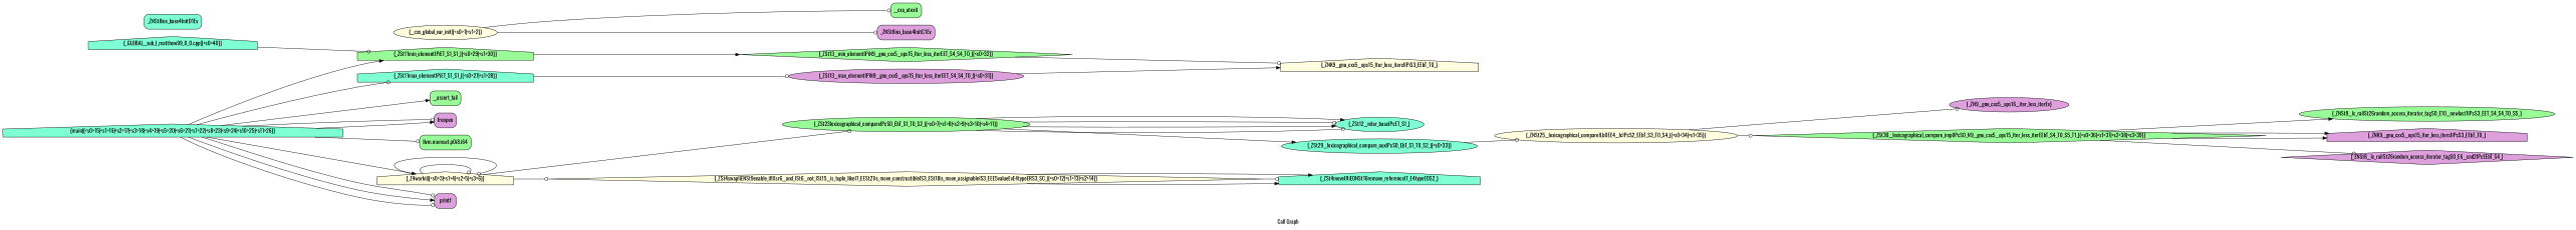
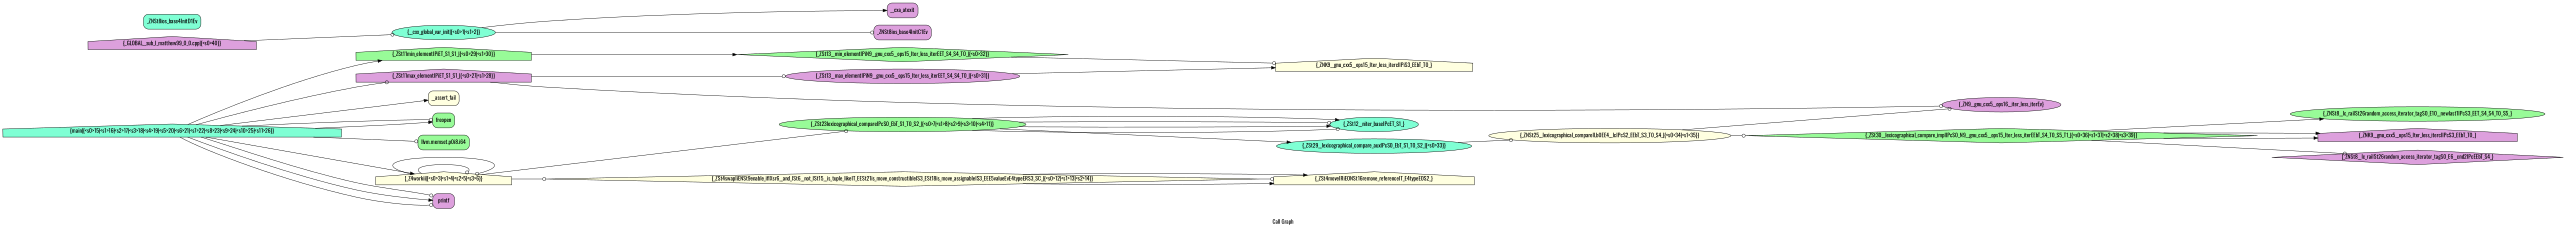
  digraph {
    fontname=Oswald
    label="Call Graph"
    rankdir=LR
    node [fillcolor=palegreen fontname=Oswald shape=ellipse style=filled]
    edge [arrowhead=odot color=black fontname=Oswald tailport=s0]
-   n1 [fillcolor=lightyellow label="{__cxx_global_var_init|{<s0>1|<s1>2}}"]
+   n1 [fillcolor=aquamarine label="{__cxx_global_var_init|{<s0>1|<s1>2}}"]
    n2 [fillcolor=plum label="{_ZNSt8ios_base4InitC1Ev}" shape=Mrecord]
-   n3 [label="{__cxa_atexit}" shape=Mrecord]
-   n4 [fillcolor=aquamarine label="{_ZSt4moveIRiEONSt16remove_referenceIT_E4typeEOS2_}" shape=house]
+   n3 [fillcolor=plum label="{__cxa_atexit}" shape=Mrecord]
+   n4 [fillcolor=lightyellow label="{_ZSt4moveIRiEONSt16remove_referenceIT_E4typeEOS2_}" shape=house]
    n5 [fillcolor=aquamarine label="{main|{<s0>15|<s1>16|<s2>17|<s3>18|<s4>19|<s5>20|<s6>21|<s7>22|<s8>23|<s9>24|<s10>25|<s11>26}}" shape=house]
-   n6 [fillcolor=plum label="{freopen}" shape=Mrecord]
+   n6 [label="{freopen}" shape=Mrecord]
    n7 [label="{llvm.memset.p0i8.i64}" shape=Mrecord]
    n8 [fillcolor=lightyellow label="{_Z4workii|{<s0>3|<s1>4|<s2>5|<s3>6}}" shape=house]
    n9 [fillcolor=plum label="{printf}" shape=Mrecord]
-   n10 [fillcolor=aquamarine label="{_ZSt11max_elementIPiET_S1_S1_|{<s0>27|<s1>28}}" shape=house]
+   n10 [fillcolor=plum label="{_ZSt11max_elementIPiET_S1_S1_|{<s0>27|<s1>28}}" shape=house]
    n11 [label="{_ZSt11min_elementIPiET_S1_S1_|{<s0>29|<s1>30}}" shape=house]
-   n12 [label="{__assert_fail}" shape=Mrecord]
+   n12 [fillcolor=lightyellow label="{__assert_fail}" shape=Mrecord]
    n13 [label="{_ZSt23lexicographical_compareIPcS0_EbT_S1_T0_S2_|{<s0>7|<s1>8|<s2>9|<s3>10|<s4>11}}"]
    n14 [fillcolor=lightyellow label="{_ZSt4swapIiENSt9enable_ifIXsr6__and_ISt6__not_ISt15__is_tuple_likeIT_EESt21is_move_constructibleIS3_ESt18is_move_assignableIS3_EEE5valueEvE4typeERS3_SC_|{<s0>12|<s1>13|<s2>14}}" shape=diamond]
    n15 [fillcolor=plum label="{_ZN9__gnu_cxx5__ops16__iter_less_iterEv}"]
    n16 [fillcolor=plum label="{_ZSt13__max_elementIPiN9__gnu_cxx5__ops15_Iter_less_iterEET_S4_S4_T0_|{<s0>31}}"]
    n17 [label="{_ZSt13__min_elementIPiN9__gnu_cxx5__ops15_Iter_less_iterEET_S4_S4_T0_|{<s0>32}}" shape=diamond]
    n18 [fillcolor=aquamarine label="{_ZSt12__niter_baseIPcET_S1_}"]
    n19 [fillcolor=aquamarine label="{_ZSt29__lexicographical_compare_auxIPcS0_EbT_S1_T0_S2_|{<s0>33}}"]
    n20 [fillcolor=lightyellow label="{_ZNK9__gnu_cxx5__ops15_Iter_less_iterclIPiS3_EEbT_T0_}" shape=house]
    n21 [fillcolor=lightyellow label="{_ZNSt25__lexicographical_compareILb0EE4__lcIPcS2_EEbT_S3_T0_S4_|{<s0>34|<s1>35}}"]
    n22 [label="{_ZSt30__lexicographical_compare_implIPcS0_N9__gnu_cxx5__ops15_Iter_less_iterEEbT_S4_T0_S5_T1_|{<s0>36|<s1>37|<s2>38|<s3>39}}" shape=diamond]
    n23 [label="{_ZNSt8__lc_raiISt26random_access_iterator_tagS0_E10__newlast1IPcS3_EET_S4_S4_T0_S5_}"]
    n24 [fillcolor=plum label="{_ZNK9__gnu_cxx5__ops15_Iter_less_iterclIPcS3_EEbT_T0_}" shape=house]
    n25 [fillcolor=plum label="{_ZNSt8__lc_raiISt26random_access_iterator_tagS0_E6__cnd2IPcEEbT_S4_}" shape=diamond]
    n26 [fillcolor=aquamarine label="{_ZNSt8ios_base4InitD1Ev}" shape=Mrecord]
-   n27 [fillcolor=aquamarine label="{_GLOBAL__sub_I_matthew99_0_0.cpp|{<s0>40}}" shape=house]
+   n27 [fillcolor=plum label="{_GLOBAL__sub_I_matthew99_0_0.cpp|{<s0>40}}" shape=house]
    n1 -> n2
-   n1 -> n3 [tailport=s1]
+   n1 -> n3 [arrowhead=normal tailport=s1]
    n5 -> n6 [arrowhead=normal]
    n5 -> n6 [tailport=s1]
    n5 -> n7 [tailport=s2]
    n5 -> n8 [arrowhead=normal tailport=s3]
    n5 -> n9 [tailport=s5]
    n5 -> n9 [arrowhead=normal tailport=s9]
    n5 -> n9 [tailport=s11]
    n5 -> n10 [tailport=s7]
    n5 -> n11 [arrowhead=normal tailport=s8]
    n5 -> n12 [arrowhead=normal tailport=s10]
    n8 -> n8
    n8 -> n8 [tailport=s1]
    n8 -> n13 [tailport=s2]
    n8 -> n14 [tailport=s3]
+   n10 -> n15
    n10 -> n16 [tailport=s1]
    n11 -> n17 [arrowhead=normal tailport=s1]
    n13 -> n18
    n13 -> n18 [arrowhead=normal tailport=s1]
    n13 -> n18 [tailport=s2]
    n13 -> n18 [arrowhead=normal tailport=s3]
    n13 -> n19 [arrowhead=normal tailport=s4]
    n14 -> n4 [arrowhead=normal]
    n14 -> n4 [tailport=s1]
    n14 -> n4 [arrowhead=normal tailport=s2]
    n16 -> n20 [arrowhead=normal]
    n17 -> n20
    n19 -> n21
    n21 -> n15
    n21 -> n22 [tailport=s1]
    n22 -> n23 [arrowhead=normal]
    n22 -> n24 [arrowhead=normal tailport=s2]
    n22 -> n24 [arrowhead=normal tailport=s3]
    n22 -> n25 [tailport=s1]
-   n27 -> n11
+   n27 -> n1
  }
